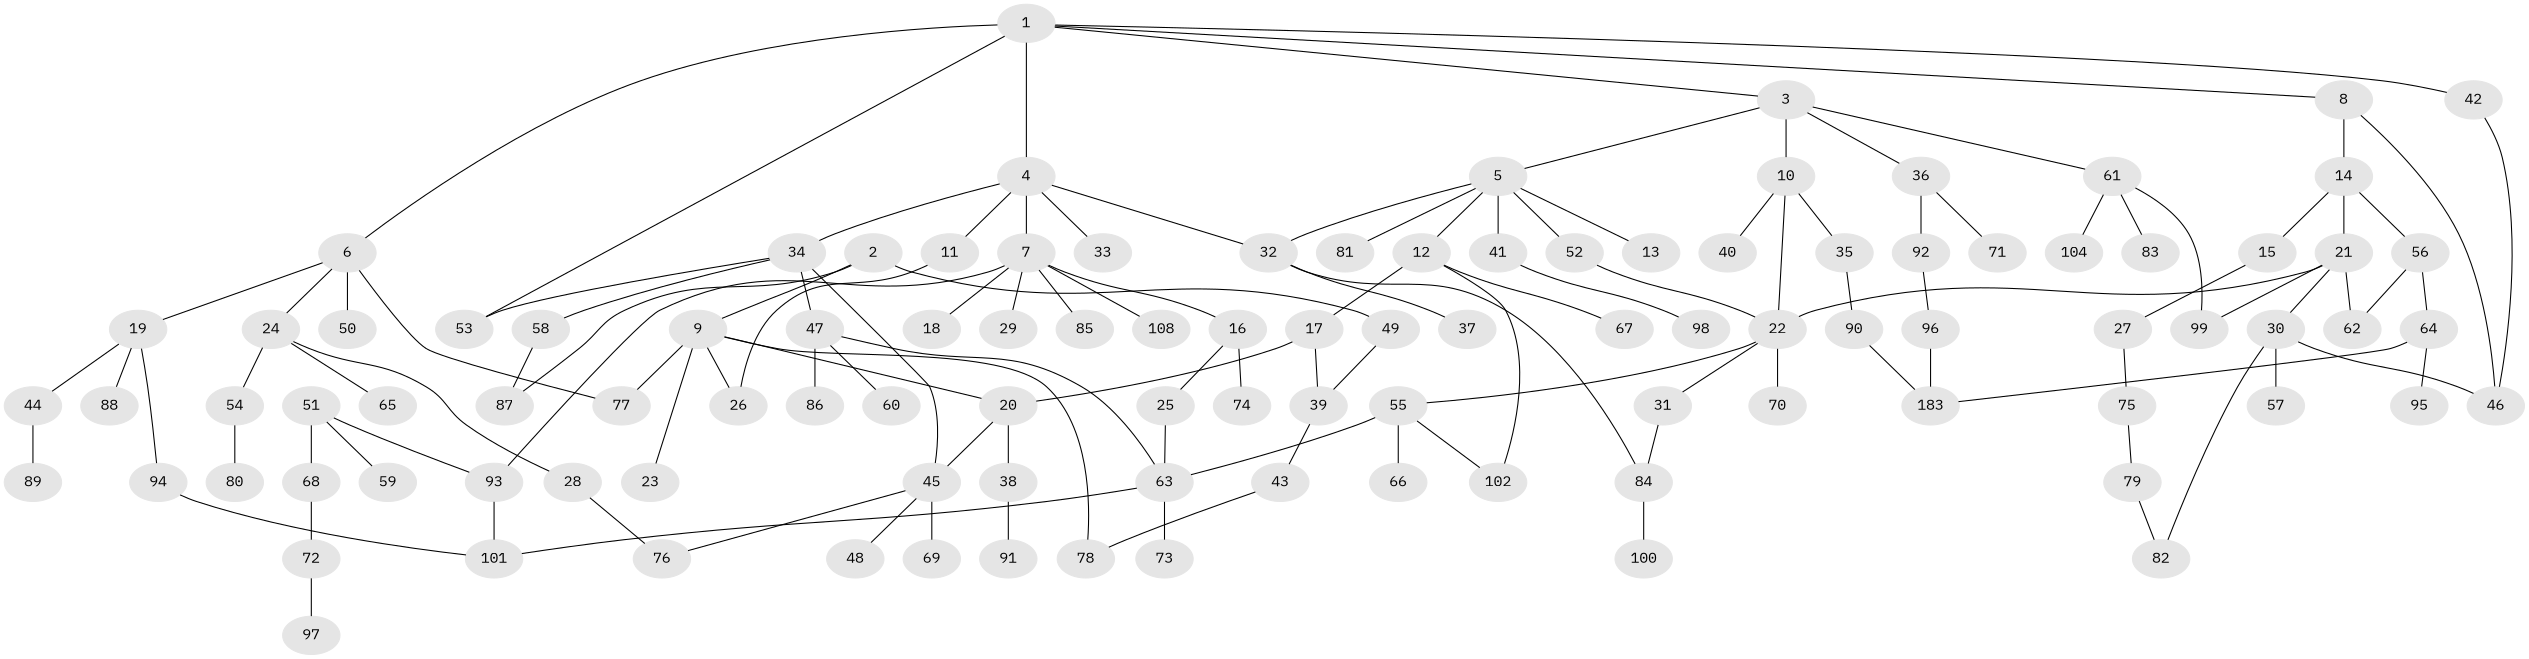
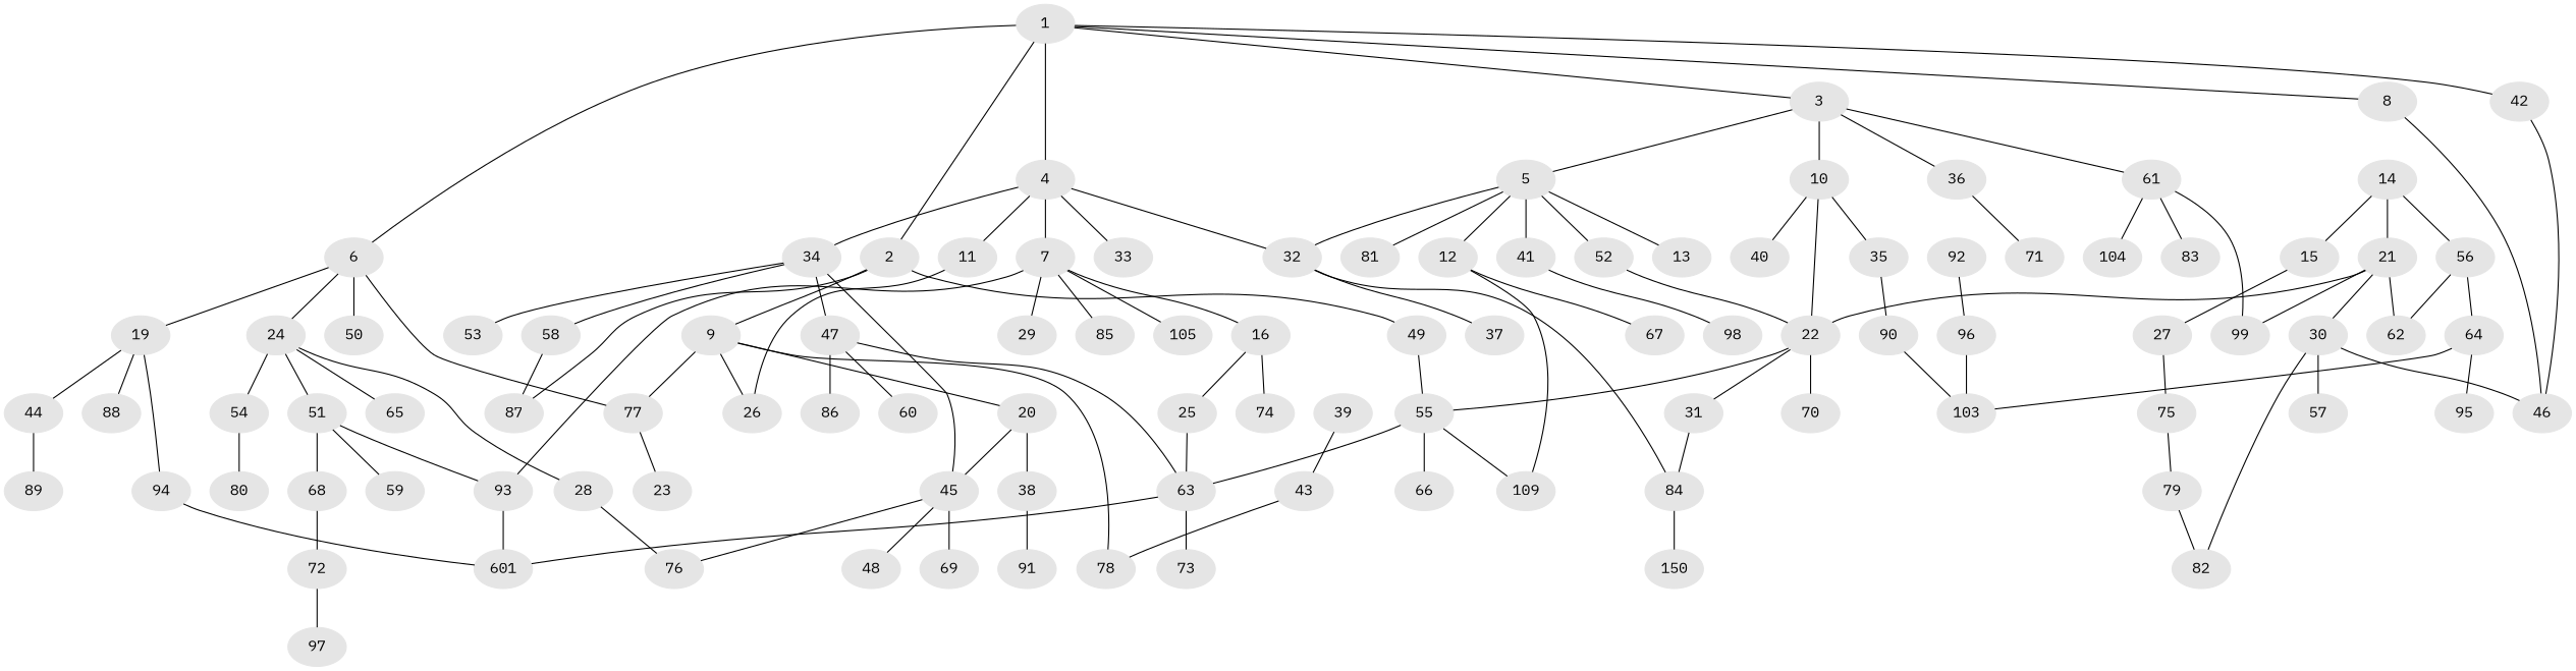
  graph {
    fontname="IBM Plex Mono"
    node [color=gray90 fontname="IBM Plex Mono" style=filled]
    edge [fontname="IBM Plex Mono"]
    1
    2
    3
    4
    6
    8
    42
    9
    49
    87
    5
    10
    36
    61
    7
    11
    32
    33
    34
    19
    24
    50
    77
    14
    46
    20
    23
    26
    78
    55
    12
    13
    41
    52
    81
    22
    35
    40
    71
    92
    99
    83
    104
    16
-   18
    29
    85
    93
-   105 [label=108]
+   105
    84
    37
    45
    47
    53
    58
-   17
    67
-   102
+   102 [label=109]
    98
    44
    88
    94
    28
    51
    54
    65
    25
    74
-   101
+   101 [label=601]
    15
    21
    56
    38
    31
    70
    90
    39
    27
    30
    62
    64
    75
    63
    43
    89
    91
    76
    48
    69
    57
    82
    66
    59
    68
    80
    73
    79
-   100
+   100 [label=150]
    60
    86
-   103 [label=183]
+   103
    96
    72
    95
    97
-   1 -- 53
+   1 -- 2
    1 -- 3
    1 -- 4
    1 -- 6
    1 -- 8
    1 -- 42
    2 -- 9
    2 -- 49
    2 -- 87
    3 -- 5
    3 -- 10
    3 -- 36
    3 -- 61
    4 -- 7
    4 -- 11
    4 -- 32
    4 -- 33
    4 -- 34
    6 -- 19
    6 -- 24
    6 -- 50
    6 -- 77
-   8 -- 14
    8 -- 46
    42 -- 46
    9 -- 77
    9 -- 20
-   9 -- 23
+   77 -- 23
    9 -- 26
    9 -- 78
-   49 -- 39
+   49 -- 55
    5 -- 32
    5 -- 12
    5 -- 13
    5 -- 41
    5 -- 52
    5 -- 81
    10 -- 22
    10 -- 35
    10 -- 40
    36 -- 71
-   36 -- 92
    61 -- 99
    61 -- 83
    61 -- 104
    7 -- 16
-   7 -- 18
    7 -- 29
    7 -- 85
    7 -- 93
    7 -- 105
    11 -- 26
    32 -- 84
    32 -- 37
    34 -- 45
    34 -- 47
    34 -- 53
    34 -- 58
    19 -- 44
    19 -- 88
    19 -- 94
    24 -- 28
+   24 -- 51
    24 -- 54
    24 -- 65
    14 -- 15
    14 -- 21
    14 -- 56
    20 -- 45
    20 -- 38
    55 -- 102
    55 -- 63
    55 -- 66
-   12 -- 17
    12 -- 67
    12 -- 102
    41 -- 98
    52 -- 22
    22 -- 55
    22 -- 31
    22 -- 70
    35 -- 90
    92 -- 96
    16 -- 25
    16 -- 74
    93 -- 101
    84 -- 100
    45 -- 76
    45 -- 48
    45 -- 69
    47 -- 63
    47 -- 60
    47 -- 86
    58 -- 87
-   17 -- 20
-   17 -- 39
    44 -- 89
    94 -- 101
    28 -- 76
    51 -- 93
    51 -- 59
    51 -- 68
    54 -- 80
    25 -- 63
    15 -- 27
    21 -- 22
    21 -- 99
    21 -- 30
    21 -- 62
    56 -- 62
    56 -- 64
    38 -- 91
    31 -- 84
    90 -- 103
    39 -- 43
    27 -- 75
    30 -- 46
    30 -- 57
    30 -- 82
    64 -- 103
    64 -- 95
    75 -- 79
    63 -- 101
    63 -- 73
    43 -- 78
    68 -- 72
    79 -- 82
    96 -- 103
    72 -- 97
  }
